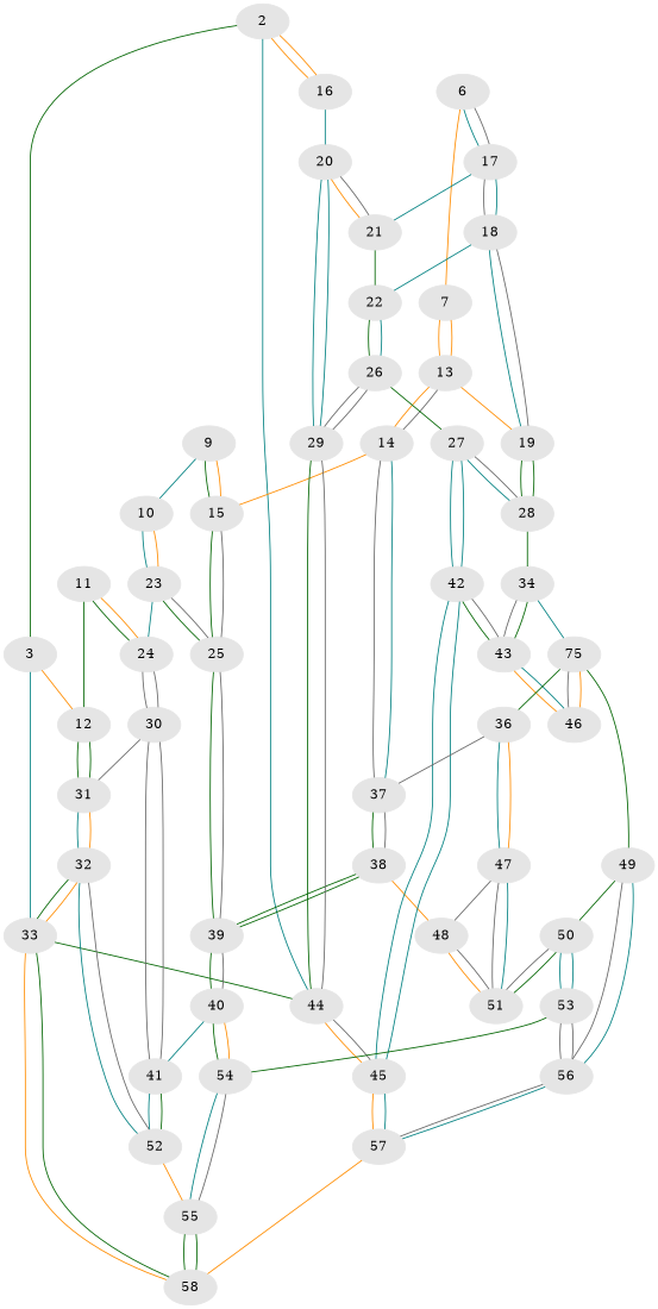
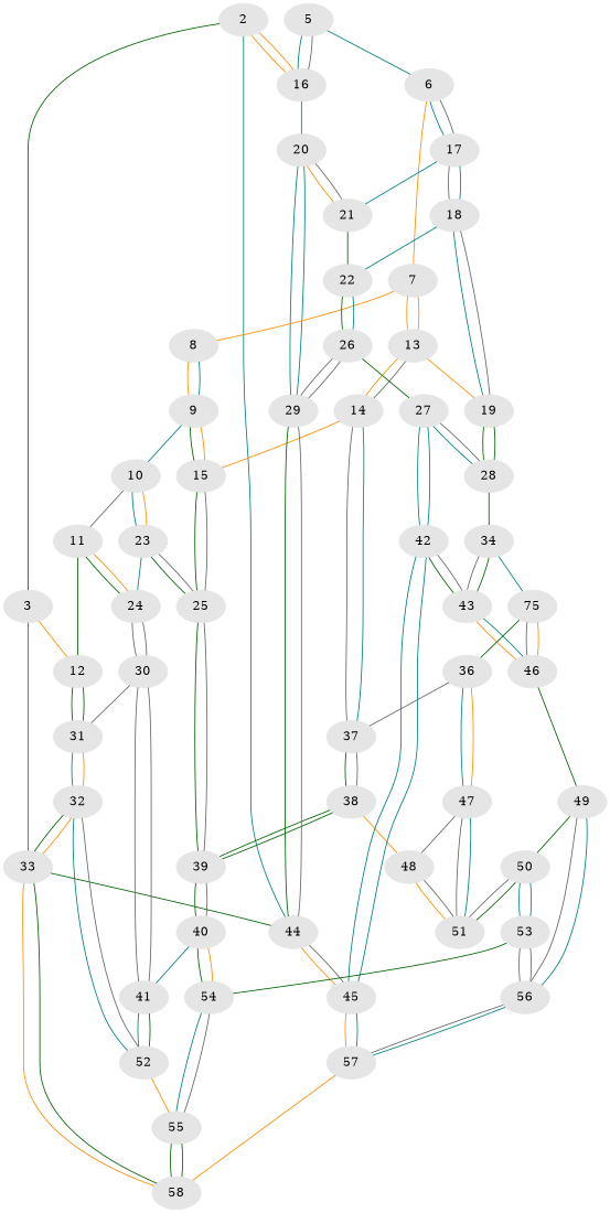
  graph {
    node [color=gray90 style=filled]
    edge [color=teal]
    2
    3
    16
    44
+   5
    6
    12
    33
    20
    45
    31
    58
+   8
    9
    7
    17
    13
    18
    21
    14
    19
    10
    15
    11
    23
    25
    24
    30
    32
    37
    28
    38
    39
    29
    22
    26
    34
    27
    41
    40
    42
    43
    n43 [label=75]
    52
    55
    36
    46
    47
    49
    48
    51
    54
    57
    50
    56
    53
    2 -- 3 [color=darkgreen]
    2 -- 16 [color=darkorange]
    2 -- 16 [color=darkorange]
    2 -- 44
    3 -- 12 [color=darkorange]
    3 -- 33
    16 -- 20
    44 -- 45 [color=darkorange]
    44 -- 45 [color=gray40]
+   5 -- 16
+   5 -- 16 [color=gray40]
+   5 -- 6
    6 -- 7 [color=darkorange]
    6 -- 17
    6 -- 17 [color=gray40]
    12 -- 31 [color=darkgreen]
    12 -- 31 [color=darkgreen]
    33 -- 44 [color=darkgreen]
    33 -- 58 [color=darkorange]
    33 -- 58 [color=darkgreen]
    20 -- 21 [color=darkorange]
    20 -- 21 [color=gray40]
    20 -- 29
    20 -- 29
    45 -- 57 [color=darkorange]
    45 -- 57
    31 -- 32
    31 -- 32 [color=darkorange]
+   8 -- 9 [color=darkorange]
+   8 -- 9
    9 -- 10
    9 -- 15 [color=darkgreen]
    9 -- 15 [color=darkorange]
+   7 -- 8 [color=darkorange]
    7 -- 13 [color=darkorange]
    7 -- 13 [color=darkorange]
    17 -- 18 [color=gray40]
    17 -- 18
    17 -- 21
    13 -- 14 [color=darkorange]
    13 -- 14 [color=gray40]
    13 -- 19 [color=darkorange]
    18 -- 19
    18 -- 19 [color=gray40]
    18 -- 22
    21 -- 22 [color=darkgreen]
    14 -- 15 [color=darkorange]
    14 -- 37 [color=gray40]
    14 -- 37
    19 -- 28 [color=darkgreen]
    19 -- 28 [color=darkgreen]
+   10 -- 11 [color=gray40]
    10 -- 23
    10 -- 23 [color=darkorange]
    15 -- 25 [color=darkgreen]
    15 -- 25 [color=gray40]
    11 -- 12 [color=darkgreen]
    11 -- 24 [color=darkgreen]
    11 -- 24 [color=darkorange]
    23 -- 25 [color=darkgreen]
    23 -- 25 [color=gray40]
    23 -- 24
    25 -- 39 [color=darkgreen]
    25 -- 39 [color=gray40]
    24 -- 30 [color=gray40]
    24 -- 30 [color=gray40]
    30 -- 31 [color=gray40]
    30 -- 41 [color=gray40]
    30 -- 41 [color=gray40]
    32 -- 33 [color=darkgreen]
    32 -- 33 [color=darkorange]
    32 -- 52
    32 -- 52 [color=gray40]
    37 -- 38 [color=darkgreen]
    37 -- 38 [color=gray40]
    28 -- 34 [color=darkgreen]
    38 -- 39 [color=darkgreen]
    38 -- 39 [color=darkgreen]
    38 -- 48 [color=darkorange]
    39 -- 40 [color=darkgreen]
    39 -- 40 [color=gray40]
    29 -- 44 [color=darkgreen]
    29 -- 44 [color=gray40]
    22 -- 26 [color=darkgreen]
    22 -- 26
    26 -- 29 [color=gray40]
    26 -- 29 [color=gray40]
    26 -- 27 [color=darkgreen]
    34 -- 43 [color=gray40]
    34 -- 43 [color=darkgreen]
    34 -- n43
    27 -- 28
    27 -- 28 [color=gray40]
    27 -- 42
    27 -- 42
    41 -- 52
    41 -- 52 [color=darkgreen]
    40 -- 41
    40 -- 54 [color=darkgreen]
    40 -- 54 [color=darkorange]
    42 -- 45
    42 -- 45
    42 -- 43 [color=darkgreen]
    42 -- 43 [color=gray40]
    43 -- 46 [color=darkorange]
    43 -- 46
    n43 -- 36 [color=darkgreen]
    n43 -- 46 [color=gray40]
    n43 -- 46 [color=darkorange]
    52 -- 55 [color=darkorange]
    55 -- 58 [color=darkgreen]
    55 -- 58 [color=darkgreen]
    36 -- 37 [color=gray40]
    36 -- 47
    36 -- 47 [color=darkorange]
-   n43 -- 49 [color=darkgreen]
+   46 -- 49 [color=darkgreen]
    47 -- 48 [color=gray40]
    47 -- 51 [color=gray40]
    47 -- 51
    49 -- 50 [color=darkgreen]
    49 -- 56 [color=gray40]
    49 -- 56
    48 -- 51 [color=darkorange]
    48 -- 51 [color=gray40]
    54 -- 55
    54 -- 55 [color=gray40]
    57 -- 58 [color=darkorange]
    50 -- 51 [color=gray40]
    50 -- 51 [color=darkgreen]
    50 -- 53
    50 -- 53
    56 -- 57 [color=gray40]
    56 -- 57
    53 -- 54 [color=darkgreen]
    53 -- 56 [color=gray40]
    53 -- 56 [color=gray40]
  }
